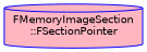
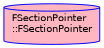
  digraph {
    rankdir=LR
-   n1 [color=blue fillcolor=lightpink fontname=Helvetica fontsize=10 height=0.2 label="FMemoryImageSection\l::FSectionPointer" shape=cylinder style=filled width=0.4]
+   n1 [color=blue fillcolor=lightpink fontname=Helvetica fontsize=10 height=0.2 label="FSectionPointer\l::FSectionPointer" shape=cylinder style=filled width=0.4]
  }
